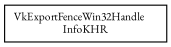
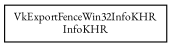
  digraph {
    rankdir=LR
    fontname="EB Garamond"
-   n1 [color=black fillcolor=white fontname="EB Garamond" fontsize=10 height=0.2 label="VkExportFenceWin32Handle\lInfoKHR" shape=record style=filled width=0.4]
+   n1 [color=black fillcolor=white fontname="EB Garamond" fontsize=10 height=0.2 label="VkExportFenceWin32InfoKHR\lInfoKHR" shape=record style=filled width=0.4]
  }
